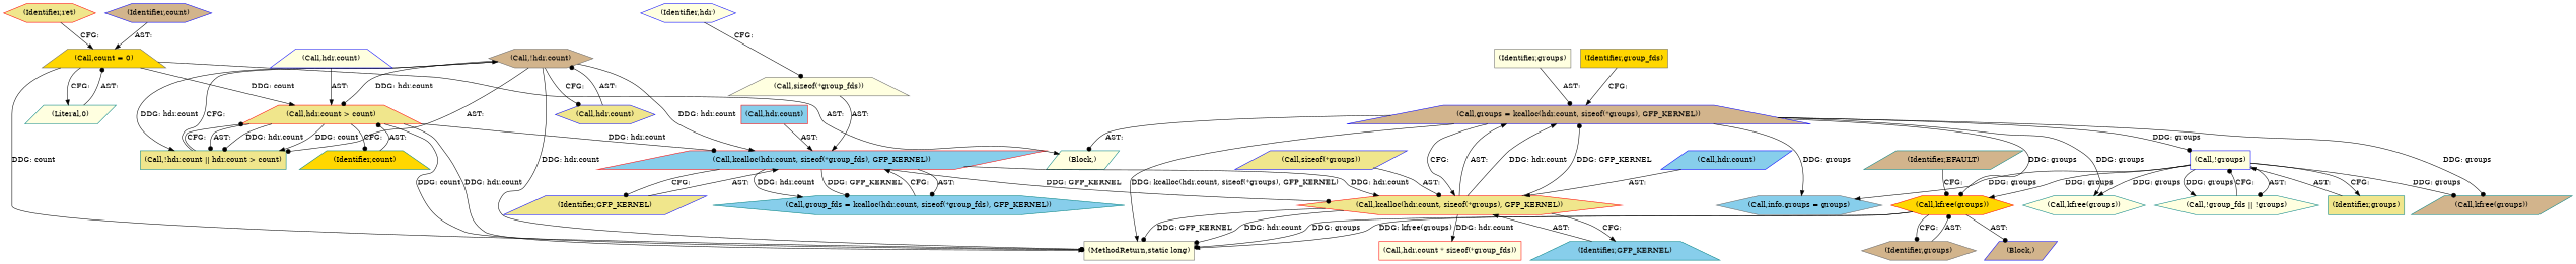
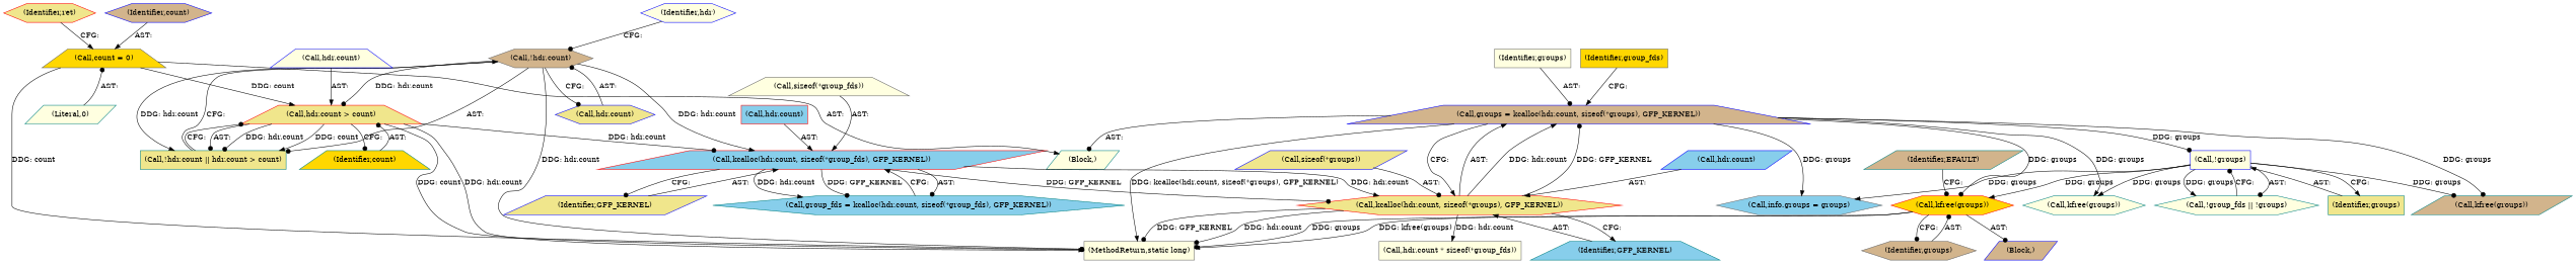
  digraph {
    node [color=teal fillcolor=lightyellow shape=hexagon style=filled]
    edge [arrowhead=dot]
    n1 [color=red fillcolor=gold label="(Call,kfree(groups))"]
    n2 [color=gray40 label="(MethodReturn,static long)" shape=box]
    n3 [color=blue fillcolor=tan label="(Block,)" shape=parallelogram]
    n4 [color=gray40 fillcolor=tan label="(Identifier,groups)"]
    n5 [color=blue fillcolor=tan label="(Call,groups = kcalloc(hdr.count, sizeof(*groups), GFP_KERNEL))" shape=trapezium]
    n6 [color=red fillcolor=khaki label="(Call,kcalloc(hdr.count, sizeof(*groups), GFP_KERNEL))"]
    n7 [color=blue label="(Call,!groups)" shape=box]
    n8 [color=gray40 fillcolor=skyblue label="(Call,info.groups = groups)"]
    n9 [label="(Call,kfree(groups))"]
    n10 [fillcolor=tan label="(Call,kfree(groups))" shape=parallelogram]
    n11 [label="(Block,)" shape=parallelogram]
    n12 [fillcolor=skyblue label="(Identifier,GFP_KERNEL)" shape=trapezium]
-   n13 [color=red label="(Call,hdr.count * sizeof(*group_fds))" shape=box]
+   n13 [color=gray40 label="(Call,hdr.count * sizeof(*group_fds))" shape=box]
    n14 [fillcolor=khaki label="(Identifier,groups)" shape=box]
    n15 [label="(Call,!group_fds || !groups)"]
    n16 [color=red fillcolor=skyblue label="(Call,kcalloc(hdr.count, sizeof(*group_fds), GFP_KERNEL))" shape=parallelogram]
    n17 [fillcolor=skyblue label="(Call,group_fds = kcalloc(hdr.count, sizeof(*group_fds), GFP_KERNEL))"]
    n18 [color=blue fillcolor=khaki label="(Identifier,GFP_KERNEL)" shape=parallelogram]
    n19 [color=gray40 fillcolor=tan label="(Call,!hdr.count)"]
    n20 [color=red fillcolor=khaki label="(Call,hdr.count > count)" shape=trapezium]
    n21 [fillcolor=khaki label="(Call,!hdr.count || hdr.count > count)" shape=box]
    n22 [color=blue fillcolor=khaki label="(Call,hdr.count)"]
    n23 [fillcolor=gold label="(Identifier,count)" shape=trapezium]
    n24 [color=gray40 fillcolor=gold label="(Call,count = 0)" shape=trapezium]
    n25 [label="(Literal,0)" shape=parallelogram]
    n26 [color=blue label="(Identifier,hdr)"]
    n27 [color=blue fillcolor=skyblue label="(Call,hdr.count)" shape=parallelogram]
    n28 [color=red fillcolor=khaki label="(Identifier,ret)"]
    n29 [color=blue fillcolor=tan label="(Identifier,count)"]
    n30 [color=gray40 fillcolor=gold label="(Identifier,group_fds)" shape=box]
    n31 [color=red fillcolor=skyblue label="(Call,hdr.count)" shape=box]
    n32 [color=blue fillcolor=khaki label="(Call,sizeof(*groups))" shape=parallelogram]
    n33 [fillcolor=tan label="(Identifier,EFAULT)" shape=parallelogram]
    n34 [color=gray40 label="(Call,sizeof(*group_fds))" shape=trapezium]
    n35 [color=blue label="(Call,hdr.count)" shape=trapezium]
    n36 [color=gray40 label="(Identifier,groups)" shape=box]
    n1 -> n2 [arrowhead=normal label="DDG: kfree(groups)"]
    n1 -> n2 [label="DDG: groups"]
    n1 -> n3 [label="AST: "]
    n1 -> n4 [label="CFG: "]
    n4 -> n1 [label="AST: "]
    n5 -> n1 [label="DDG: groups"]
    n5 -> n2 [arrowhead=normal label="DDG: kcalloc(hdr.count, sizeof(*groups), GFP_KERNEL)"]
    n5 -> n6 [arrowhead=normal label="CFG: "]
    n5 -> n7 [label="DDG: groups"]
    n5 -> n8 [arrowhead=normal label="DDG: groups"]
    n5 -> n9 [arrowhead=normal label="DDG: groups"]
    n5 -> n10 [label="DDG: groups"]
    n5 -> n11 [label="AST: "]
    n6 -> n2 [label="DDG: GFP_KERNEL"]
    n6 -> n2 [label="DDG: hdr.count"]
    n6 -> n5 [arrowhead=normal label="AST: "]
    n6 -> n5 [arrowhead=normal label="DDG: hdr.count"]
    n6 -> n5 [label="DDG: GFP_KERNEL"]
    n6 -> n12 [arrowhead=normal label="CFG: "]
    n6 -> n13 [arrowhead=normal label="DDG: hdr.count"]
    n7 -> n1 [arrowhead=normal label="DDG: groups"]
    n7 -> n8 [arrowhead=normal label="DDG: groups"]
    n7 -> n9 [arrowhead=normal label="DDG: groups"]
    n7 -> n10 [label="DDG: groups"]
    n7 -> n14 [arrowhead=normal label="CFG: "]
    n7 -> n15 [label="AST: "]
    n7 -> n15 [arrowhead=normal label="DDG: groups"]
    n12 -> n6 [arrowhead=normal label="AST: "]
    n14 -> n7 [arrowhead=normal label="AST: "]
    n15 -> n7 [label="CFG: "]
    n16 -> n6 [arrowhead=normal label="DDG: hdr.count"]
    n16 -> n6 [label="DDG: GFP_KERNEL"]
    n16 -> n17 [label="AST: "]
    n16 -> n17 [arrowhead=normal label="DDG: hdr.count"]
    n16 -> n17 [label="DDG: GFP_KERNEL"]
    n16 -> n18 [label="CFG: "]
    n17 -> n16 [arrowhead=normal label="CFG: "]
    n18 -> n16 [arrowhead=normal label="AST: "]
    n19 -> n2 [label="DDG: hdr.count"]
    n19 -> n16 [arrowhead=normal label="DDG: hdr.count"]
    n19 -> n20 [label="DDG: hdr.count"]
    n19 -> n21 [label="AST: "]
    n19 -> n21 [arrowhead=normal label="DDG: hdr.count"]
    n19 -> n22 [label="CFG: "]
    n20 -> n2 [label="DDG: count"]
    n20 -> n2 [arrowhead=normal label="DDG: hdr.count"]
    n20 -> n16 [label="DDG: hdr.count"]
    n20 -> n21 [label="AST: "]
    n20 -> n21 [label="DDG: hdr.count"]
    n20 -> n21 [arrowhead=normal label="DDG: count"]
    n20 -> n23 [label="CFG: "]
    n21 -> n19 [arrowhead=normal label="CFG: "]
    n21 -> n20 [label="CFG: "]
    n22 -> n19 [label="AST: "]
    n23 -> n20 [label="AST: "]
    n24 -> n2 [label="DDG: count"]
    n24 -> n11 [arrowhead=normal label="AST: "]
    n24 -> n20 [arrowhead=normal label="DDG: count"]
-   n24 -> n25 [arrowhead=normal label="CFG: "]
    n25 -> n24 [label="AST: "]
-   n26 -> n34 [label="CFG: "]
+   n26 -> n19 [label="CFG: "]
    n27 -> n6 [arrowhead=normal label="AST: "]
    n28 -> n24 [arrowhead=normal label="CFG: "]
    n29 -> n24 [arrowhead=normal label="AST: "]
    n30 -> n5 [arrowhead=normal label="CFG: "]
    n31 -> n16 [arrowhead=normal label="AST: "]
    n32 -> n6 [label="AST: "]
    n33 -> n1 [label="CFG: "]
    n34 -> n16 [arrowhead=normal label="AST: "]
    n35 -> n20 [arrowhead=normal label="AST: "]
    n36 -> n5 [label="AST: "]
  }
